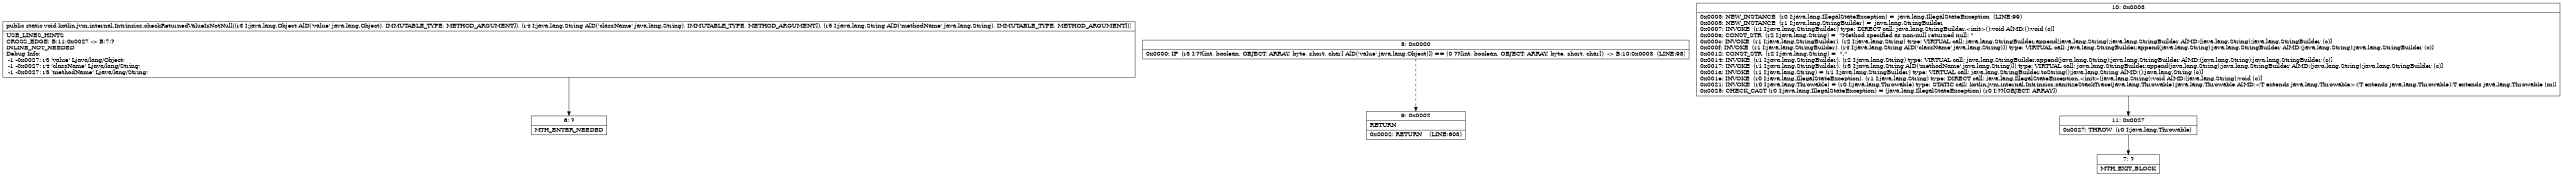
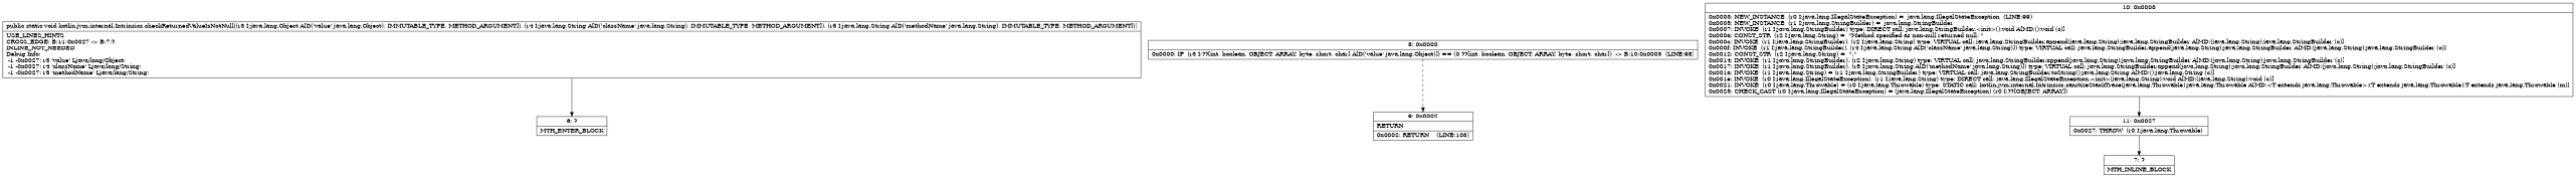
  digraph {
    node [shape=record]
-   n1 [label="{6\:\ ?|MTH_ENTER_NEEDED\l}"]
+   n1 [label="{6\:\ ?|MTH_ENTER_BLOCK\l}"]
    n2 [label="{8\:\ 0x0000|0x0000: IF  (r3 I:??[int, boolean, OBJECT, ARRAY, byte, short, char] A[D('value' java.lang.Object)]) == (0 ??[int, boolean, OBJECT, ARRAY, byte, short, char])  \-\> B:10:0x0003  (LINE:98)\l}"]
-   n3 [label="{9\:\ 0x0002|RETURN\l|0x0002: RETURN    (LINE:603)\l}"]
+   n3 [label="{9\:\ 0x0002|RETURN\l|0x0002: RETURN    (LINE:103)\l}"]
    n4 [label="{10\:\ 0x0003|0x0003: NEW_INSTANCE  (r0 I:java.lang.IllegalStateException) =  java.lang.IllegalStateException  (LINE:99)\l0x0005: NEW_INSTANCE  (r1 I:java.lang.StringBuilder) =  java.lang.StringBuilder \l0x0007: INVOKE  (r1 I:java.lang.StringBuilder) type: DIRECT call: java.lang.StringBuilder.\<init\>():void A[MD:():void (c)]\l0x000a: CONST_STR  (r2 I:java.lang.String) =  \"Method specified as non\-null returned null: \" \l0x000c: INVOKE  (r1 I:java.lang.StringBuilder), (r2 I:java.lang.String) type: VIRTUAL call: java.lang.StringBuilder.append(java.lang.String):java.lang.StringBuilder A[MD:(java.lang.String):java.lang.StringBuilder (c)]\l0x000f: INVOKE  (r1 I:java.lang.StringBuilder), (r4 I:java.lang.String A[D('className' java.lang.String)]) type: VIRTUAL call: java.lang.StringBuilder.append(java.lang.String):java.lang.StringBuilder A[MD:(java.lang.String):java.lang.StringBuilder (c)]\l0x0012: CONST_STR  (r2 I:java.lang.String) =  \".\" \l0x0014: INVOKE  (r1 I:java.lang.StringBuilder), (r2 I:java.lang.String) type: VIRTUAL call: java.lang.StringBuilder.append(java.lang.String):java.lang.StringBuilder A[MD:(java.lang.String):java.lang.StringBuilder (c)]\l0x0017: INVOKE  (r1 I:java.lang.StringBuilder), (r5 I:java.lang.String A[D('methodName' java.lang.String)]) type: VIRTUAL call: java.lang.StringBuilder.append(java.lang.String):java.lang.StringBuilder A[MD:(java.lang.String):java.lang.StringBuilder (c)]\l0x001a: INVOKE  (r1 I:java.lang.String) = (r1 I:java.lang.StringBuilder) type: VIRTUAL call: java.lang.StringBuilder.toString():java.lang.String A[MD:():java.lang.String (c)]\l0x001e: INVOKE  (r0 I:java.lang.IllegalStateException), (r1 I:java.lang.String) type: DIRECT call: java.lang.IllegalStateException.\<init\>(java.lang.String):void A[MD:(java.lang.String):void (c)]\l0x0021: INVOKE  (r0 I:java.lang.Throwable) = (r0 I:java.lang.Throwable) type: STATIC call: kotlin.jvm.internal.Intrinsics.sanitizeStackTrace(java.lang.Throwable):java.lang.Throwable A[MD:\<T extends java.lang.Throwable\>:(T extends java.lang.Throwable):T extends java.lang.Throwable (m)]\l0x0025: CHECK_CAST (r0 I:java.lang.IllegalStateException) = (java.lang.IllegalStateException) (r0 I:??[OBJECT, ARRAY]) \l}"]
    n5 [label="{11\:\ 0x0027|0x0027: THROW  (r0 I:java.lang.Throwable) \l}"]
-   n6 [label="{7\:\ ?|MTH_EXIT_BLOCK\l}"]
+   n6 [label="{7\:\ ?|MTH_INLINE_BLOCK\l}"]
    n7 [label="{public static void kotlin.jvm.internal.Intrinsics.checkReturnedValueIsNotNull((r3 I:java.lang.Object A[D('value' java.lang.Object), IMMUTABLE_TYPE, METHOD_ARGUMENT]), (r4 I:java.lang.String A[D('className' java.lang.String), IMMUTABLE_TYPE, METHOD_ARGUMENT]), (r5 I:java.lang.String A[D('methodName' java.lang.String), IMMUTABLE_TYPE, METHOD_ARGUMENT]))  | USE_LINES_HINTS\lCROSS_EDGE: B:11:0x0027 \-\> B:7:?\lINLINE_NOT_NEEDED\lDebug Info:\l  \-1 \-0x0027: r3 'value' Ljava\/lang\/Object;\l  \-1 \-0x0027: r4 'className' Ljava\/lang\/String;\l  \-1 \-0x0027: r5 'methodName' Ljava\/lang\/String;\l}"]
    n2 -> n3 [style=dashed]
    n4 -> n5
    n5 -> n6
    n7 -> n1
  }
